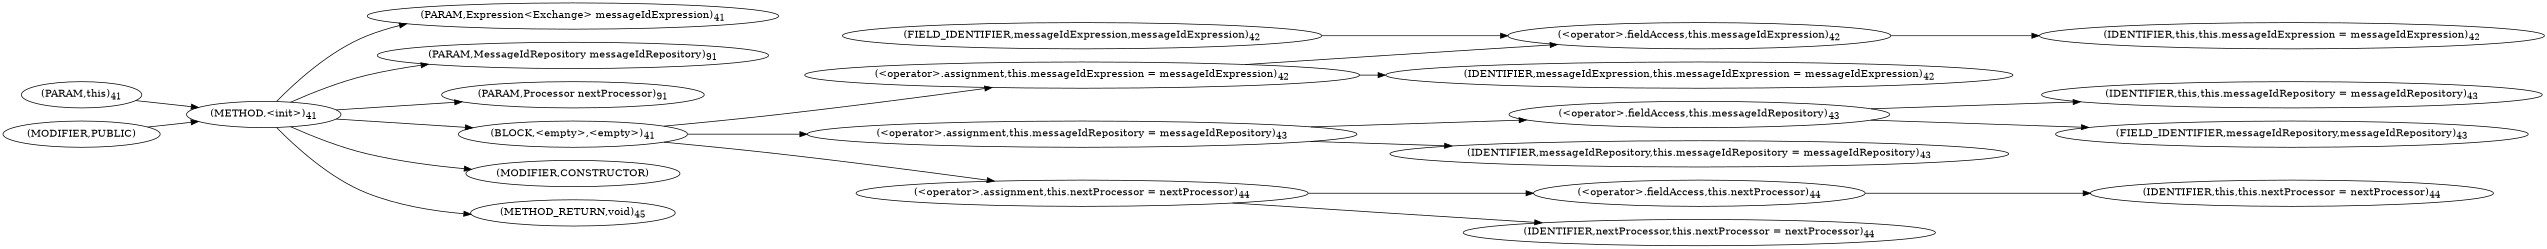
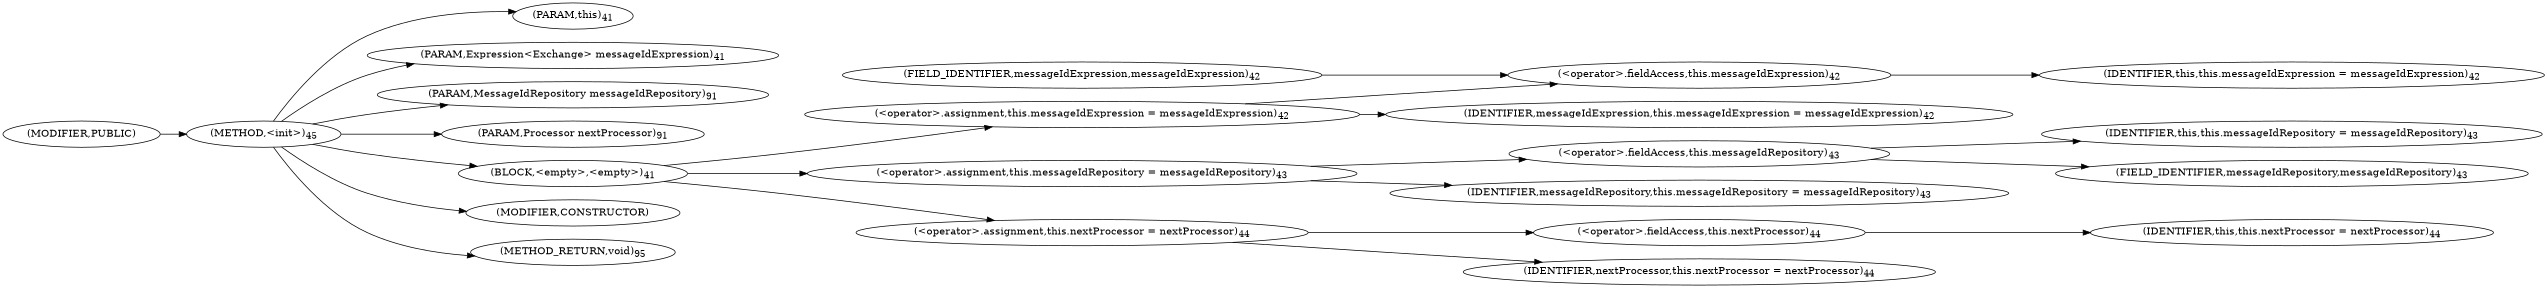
  digraph {
    rankdir=LR
-   n1 [label=<(METHOD,&lt;init&gt;)<SUB>41</SUB>>]
+   n1 [label=<(METHOD,&lt;init&gt;)<SUB>45</SUB>>]
    n2 [label=<(PARAM,this)<SUB>41</SUB>>]
    n3 [label=<(PARAM,Expression&lt;Exchange&gt; messageIdExpression)<SUB>41</SUB>>]
    n4 [label=<(PARAM,MessageIdRepository messageIdRepository)<SUB>91</SUB>>]
    n5 [label=<(PARAM,Processor nextProcessor)<SUB>91</SUB>>]
    n6 [label=<(BLOCK,&lt;empty&gt;,&lt;empty&gt;)<SUB>41</SUB>>]
    n7 [label=<(MODIFIER,CONSTRUCTOR)>]
-   n8 [label=<(METHOD_RETURN,void)<SUB>45</SUB>>]
+   n8 [label=<(METHOD_RETURN,void)<SUB>95</SUB>>]
    n9 [label=<(&lt;operator&gt;.assignment,this.messageIdExpression = messageIdExpression)<SUB>42</SUB>>]
    n10 [label=<(&lt;operator&gt;.assignment,this.messageIdRepository = messageIdRepository)<SUB>43</SUB>>]
    n11 [label=<(&lt;operator&gt;.assignment,this.nextProcessor = nextProcessor)<SUB>44</SUB>>]
    n12 [label=<(MODIFIER,PUBLIC)>]
    n13 [label=<(&lt;operator&gt;.fieldAccess,this.messageIdExpression)<SUB>42</SUB>>]
    n14 [label=<(IDENTIFIER,messageIdExpression,this.messageIdExpression = messageIdExpression)<SUB>42</SUB>>]
    n15 [label=<(&lt;operator&gt;.fieldAccess,this.messageIdRepository)<SUB>43</SUB>>]
    n16 [label=<(IDENTIFIER,messageIdRepository,this.messageIdRepository = messageIdRepository)<SUB>43</SUB>>]
    n17 [label=<(&lt;operator&gt;.fieldAccess,this.nextProcessor)<SUB>44</SUB>>]
    n18 [label=<(IDENTIFIER,nextProcessor,this.nextProcessor = nextProcessor)<SUB>44</SUB>>]
    n19 [label=<(IDENTIFIER,this,this.messageIdExpression = messageIdExpression)<SUB>42</SUB>>]
    n20 [label=<(FIELD_IDENTIFIER,messageIdExpression,messageIdExpression)<SUB>42</SUB>>]
    n21 [label=<(IDENTIFIER,this,this.messageIdRepository = messageIdRepository)<SUB>43</SUB>>]
    n22 [label=<(FIELD_IDENTIFIER,messageIdRepository,messageIdRepository)<SUB>43</SUB>>]
    n23 [label=<(IDENTIFIER,this,this.nextProcessor = nextProcessor)<SUB>44</SUB>>]
-   n2 -> n1
+   n1 -> n2
    n1 -> n3
    n1 -> n4
    n1 -> n5
    n1 -> n6
    n1 -> n7
    n1 -> n8
    n6 -> n9
    n6 -> n10
    n6 -> n11
    n9 -> n13
    n9 -> n14
    n10 -> n15
    n10 -> n16
    n11 -> n17
    n11 -> n18
    n12 -> n1
    n13 -> n19
    n15 -> n21
    n15 -> n22
    n17 -> n23
    n20 -> n13
  }
